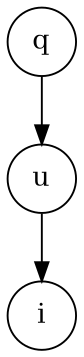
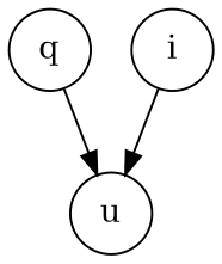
  digraph {
    node [color=black shape=circle]
    q
    u
    i
    q -> u
-   u -> i
+   i -> u
  }
